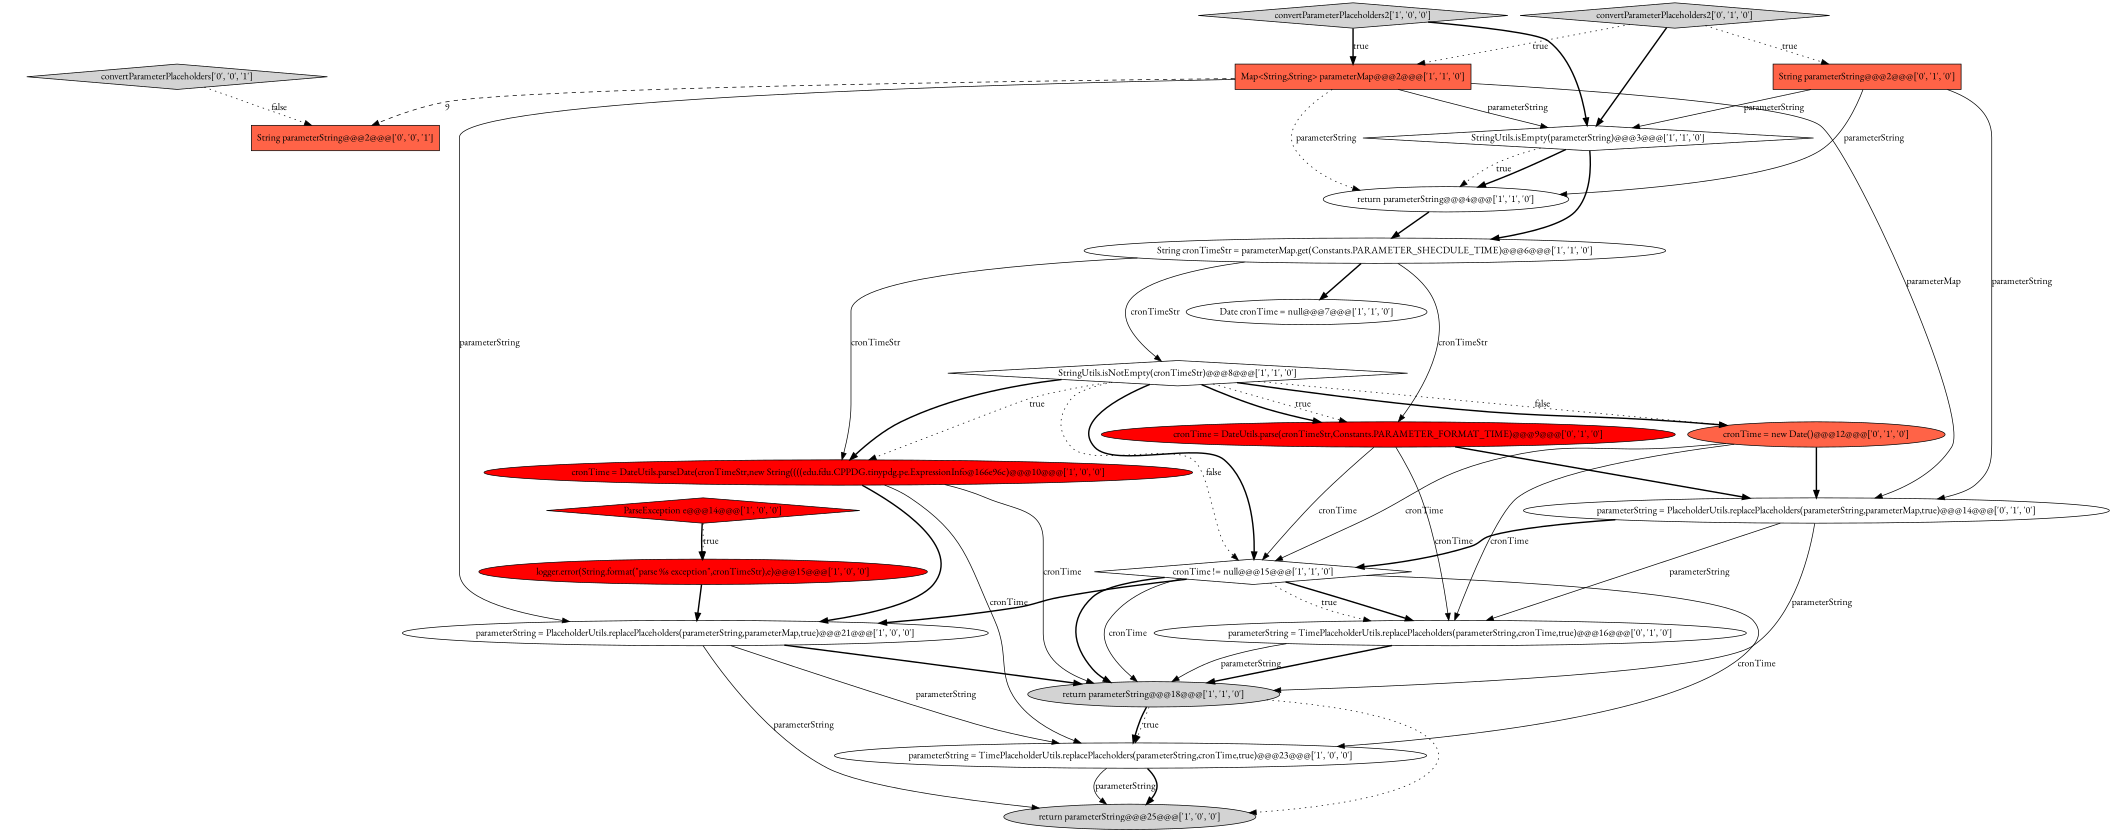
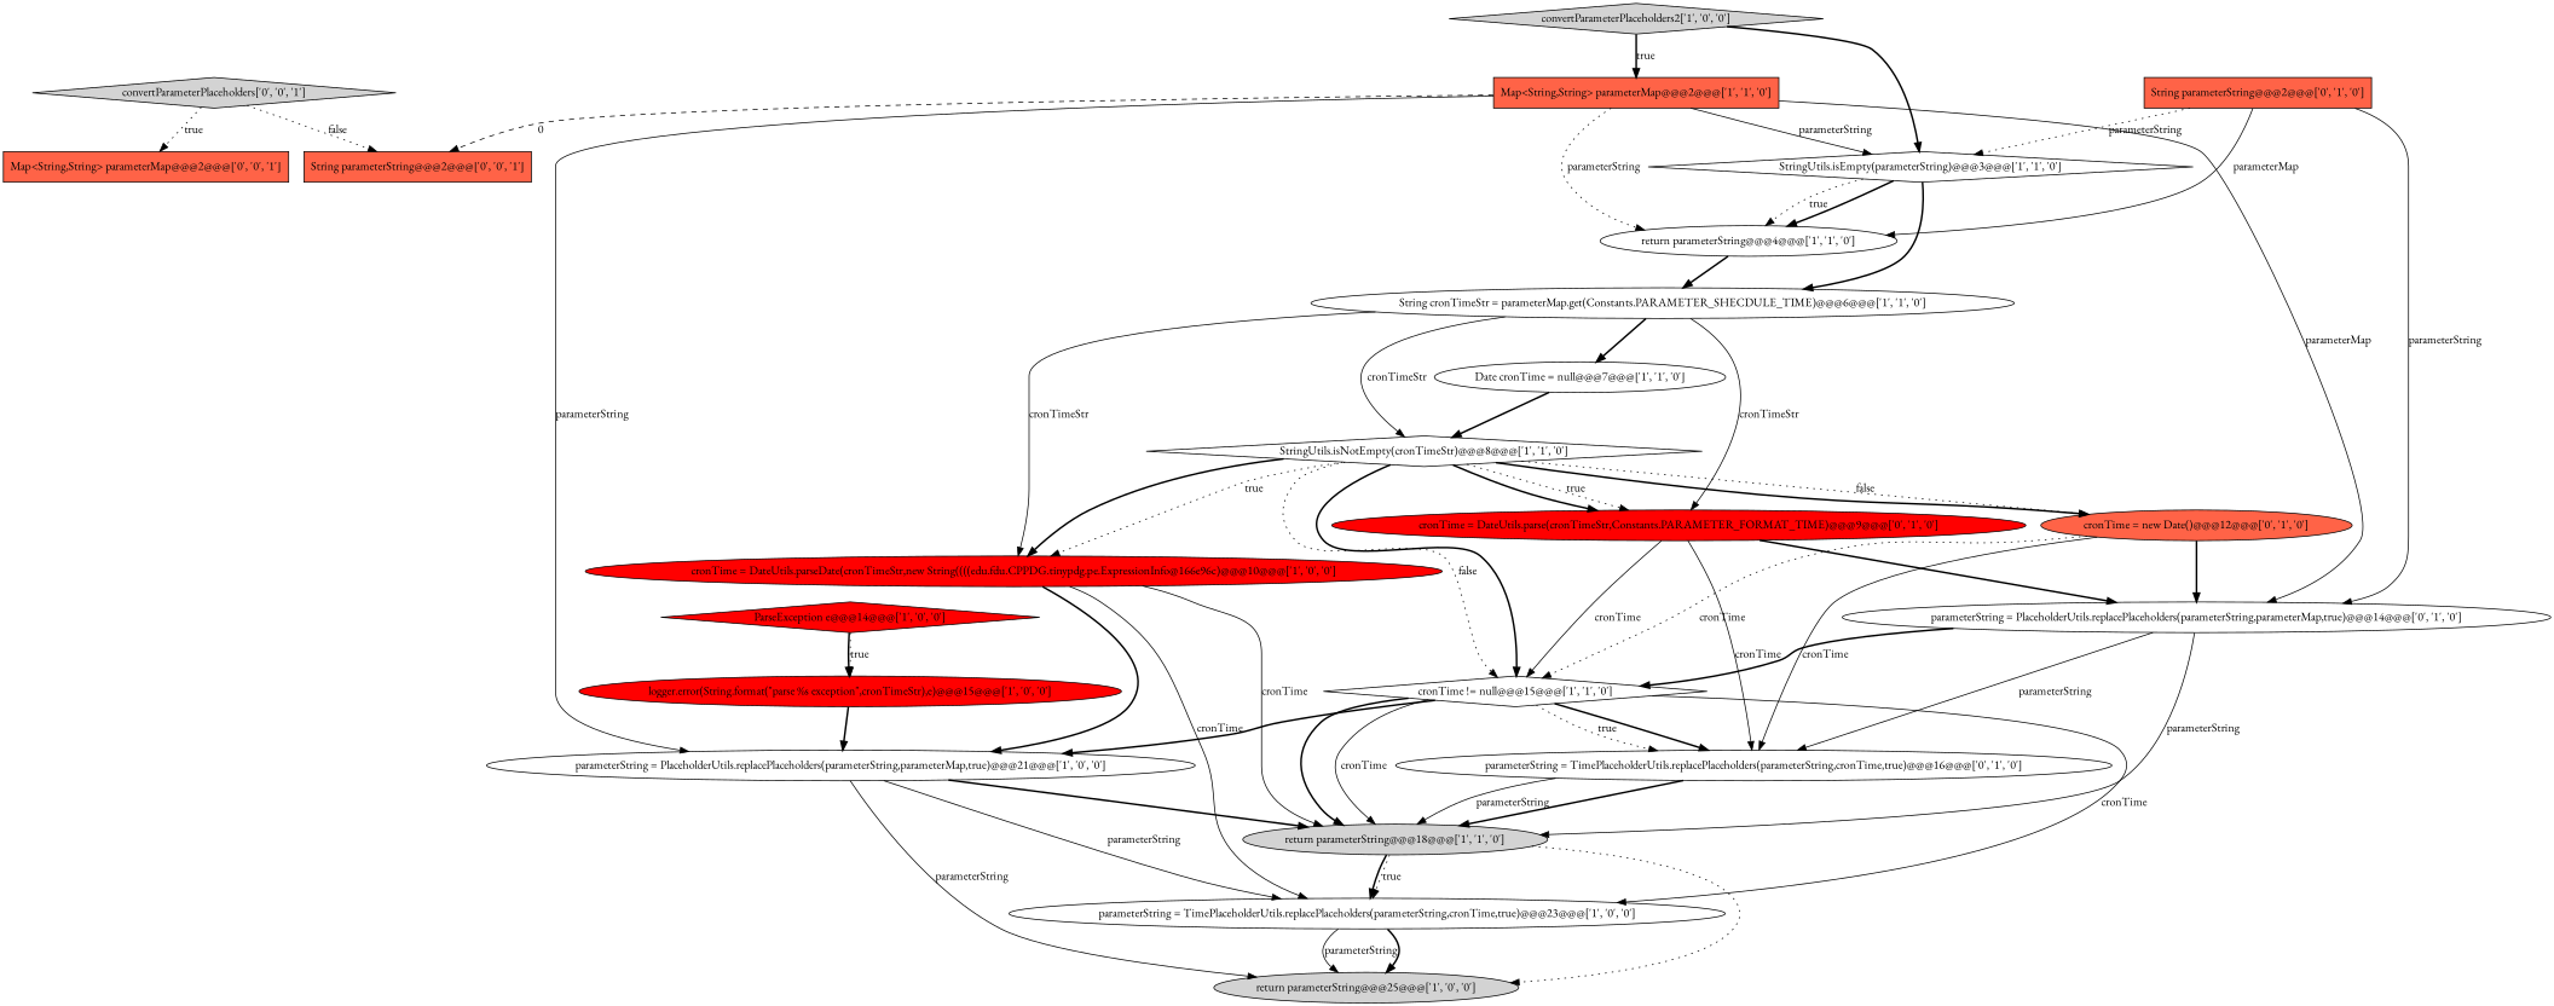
  digraph {
    fontname="EB Garamond"
    node [fillcolor=white fontname="EB Garamond" shape=ellipse style=filled]
    edge [fontname="EB Garamond" style=bold]
    n1 [label="parameterString = TimePlaceholderUtils.replacePlaceholders(parameterString,cronTime,true)@@@23@@@['1', '0', '0']"]
    n2 [fillcolor=lightgray label="return parameterString@@@25@@@['1', '0', '0']"]
    n3 [fillcolor=tomato label="String parameterString@@@2@@@['0', '0', '1']" shape=box]
    n4 [label="Date cronTime = null@@@7@@@['1', '1', '0']"]
    n5 [label="StringUtils.isNotEmpty(cronTimeStr)@@@8@@@['1', '1', '0']" shape=diamond]
    n6 [fillcolor=tomato label="cronTime = new Date()@@@12@@@['0', '1', '0']"]
    n7 [label="cronTime != null@@@15@@@['1', '1', '0']" shape=diamond]
    n8 [fillcolor=red label="cronTime = DateUtils.parse(cronTimeStr,Constants.PARAMETER_FORMAT_TIME)@@@9@@@['0', '1', '0']"]
    n9 [fillcolor=red label="cronTime = DateUtils.parseDate(cronTimeStr,new String((((edu.fdu.CPPDG.tinypdg.pe.ExpressionInfo@166e96c)@@@10@@@['1', '0', '0']"]
    n10 [label="parameterString = TimePlaceholderUtils.replacePlaceholders(parameterString,cronTime,true)@@@16@@@['0', '1', '0']"]
    n11 [label="parameterString = PlaceholderUtils.replacePlaceholders(parameterString,parameterMap,true)@@@14@@@['0', '1', '0']"]
    n12 [fillcolor=lightgray label="return parameterString@@@18@@@['1', '1', '0']"]
    n13 [label="parameterString = PlaceholderUtils.replacePlaceholders(parameterString,parameterMap,true)@@@21@@@['1', '0', '0']"]
    n14 [fillcolor=tomato label="String parameterString@@@2@@@['0', '1', '0']" shape=box]
    n15 [label="StringUtils.isEmpty(parameterString)@@@3@@@['1', '1', '0']" shape=diamond]
    n16 [label="return parameterString@@@4@@@['1', '1', '0']"]
    n17 [label="String cronTimeStr = parameterMap.get(Constants.PARAMETER_SHECDULE_TIME)@@@6@@@['1', '1', '0']"]
-   n18 [fillcolor=lightgray label="convertParameterPlaceholders2['0', '1', '0']" shape=diamond]
    n19 [fillcolor=tomato label="Map<String,String> parameterMap@@@2@@@['1', '1', '0']" shape=box]
    n20 [fillcolor=lightgray label="convertParameterPlaceholders2['1', '0', '0']" shape=diamond]
    n21 [fillcolor=lightgray label="convertParameterPlaceholders['0', '0', '1']" shape=diamond]
+   n22 [fillcolor=tomato label="Map<String,String> parameterMap@@@2@@@['0', '0', '1']" shape=box]
    n23 [fillcolor=red label="ParseException e@@@14@@@['1', '0', '0']" shape=diamond]
    n24 [fillcolor=red label="logger.error(String.format(\"parse %s exception\",cronTimeStr),e)@@@15@@@['1', '0', '0']"]
    n1 -> n2 [label=parameterString style=solid]
    n1 -> n2
+   n4 -> n5
    n5 -> n6 [label=false style=dotted]
    n5 -> n6
    n5 -> n7 [label=false style=dotted]
    n5 -> n7
    n5 -> n8 [label=true style=dotted]
    n5 -> n8
    n5 -> n9 [label=true style=dotted]
    n5 -> n9
-   n6 -> n7 [label=cronTime style=solid]
+   n6 -> n7 [label=cronTime style=dotted]
    n6 -> n10 [label=cronTime style=solid]
    n6 -> n11
    n7 -> n1 [label=cronTime style=solid]
    n7 -> n10 [label=true style=dotted]
    n7 -> n10
    n7 -> n12
    n7 -> n12 [label=cronTime style=solid]
    n7 -> n13
    n8 -> n7 [label=cronTime style=solid]
    n8 -> n10 [label=cronTime style=solid]
    n8 -> n11
    n9 -> n1 [label=cronTime style=solid]
    n9 -> n12 [label=cronTime style=solid]
    n9 -> n13
    n10 -> n12
    n10 -> n12 [label=parameterString style=solid]
    n11 -> n7
    n11 -> n10 [label=parameterString style=solid]
    n11 -> n12 [label=parameterString style=solid]
    n12 -> n1
    n12 -> n1 [label=true style=dotted]
    n12 -> n2 [style=dotted]
    n13 -> n1 [label=parameterString style=solid]
    n13 -> n2 [label=parameterString style=solid]
    n13 -> n12
    n14 -> n11 [label=parameterString style=solid]
-   n14 -> n15 [label=parameterString style=solid]
-   n14 -> n16 [label=parameterString style=solid]
+   n14 -> n15 [label=parameterString style=dotted]
+   n14 -> n16 [label=parameterMap style=solid]
    n15 -> n16 [label=true style=dotted]
    n15 -> n16
    n15 -> n17
    n16 -> n17
    n17 -> n4
    n17 -> n5 [label=cronTimeStr style=solid]
    n17 -> n8 [label=cronTimeStr style=solid]
    n17 -> n9 [label=cronTimeStr style=solid]
-   n18 -> n14 [label=true style=dotted]
-   n18 -> n15
-   n18 -> n19 [label=true style=dotted]
-   n19 -> n3 [label=9 style=dashed]
+   n19 -> n3 [label=0 style=dashed]
    n19 -> n11 [label=parameterMap style=solid]
    n19 -> n13 [label=parameterString style=solid]
    n19 -> n15 [label=parameterString style=solid]
    n19 -> n16 [label=parameterString style=dotted]
    n20 -> n15
    n20 -> n19 [label=true]
    n21 -> n3 [label=false style=dotted]
+   n21 -> n22 [label=true style=dotted]
    n23 -> n24 [label=true style=dotted]
    n23 -> n24
    n24 -> n13
  }
